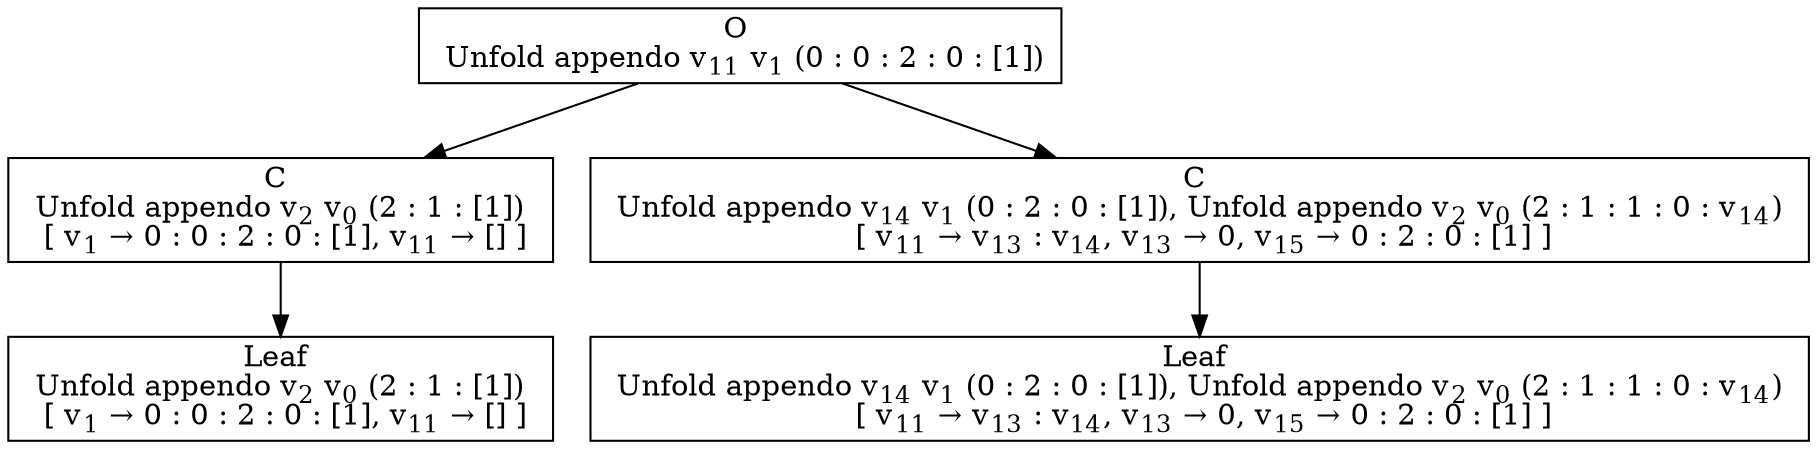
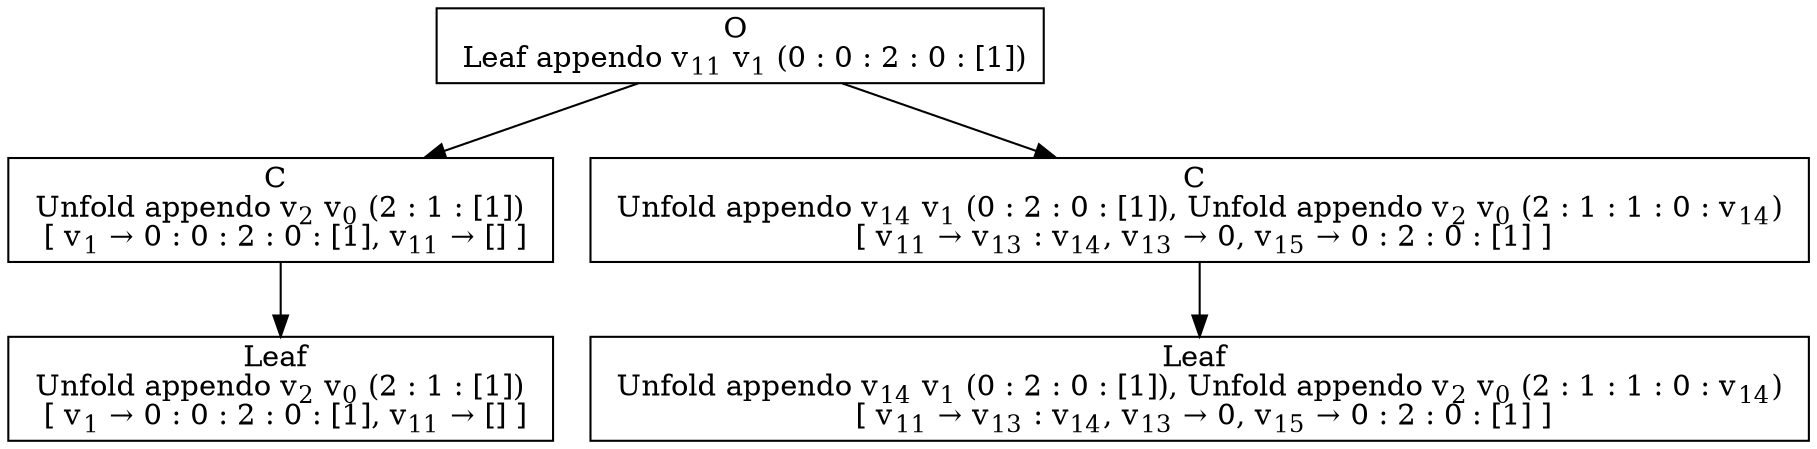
  digraph {
    rankdir=TB
    node [fillcolor=white shape=box style=filled]
-   n1 [label=<O <BR/> Unfold appendo v<SUB>11</SUB> v<SUB>1</SUB> (0 : 0 : 2 : 0 : [1])>]
+   n1 [label=<O <BR/> Leaf appendo v<SUB>11</SUB> v<SUB>1</SUB> (0 : 0 : 2 : 0 : [1])>]
    n2 [label=<C <BR/> Unfold appendo v<SUB>2</SUB> v<SUB>0</SUB> (2 : 1 : [1]) <BR/>  [ v<SUB>1</SUB> &rarr; 0 : 0 : 2 : 0 : [1], v<SUB>11</SUB> &rarr; [] ] >]
    n3 [label=<C <BR/> Unfold appendo v<SUB>14</SUB> v<SUB>1</SUB> (0 : 2 : 0 : [1]), Unfold appendo v<SUB>2</SUB> v<SUB>0</SUB> (2 : 1 : 1 : 0 : v<SUB>14</SUB>) <BR/>  [ v<SUB>11</SUB> &rarr; v<SUB>13</SUB> : v<SUB>14</SUB>, v<SUB>13</SUB> &rarr; 0, v<SUB>15</SUB> &rarr; 0 : 2 : 0 : [1] ] >]
    n4 [label=<Leaf <BR/> Unfold appendo v<SUB>2</SUB> v<SUB>0</SUB> (2 : 1 : [1]) <BR/>  [ v<SUB>1</SUB> &rarr; 0 : 0 : 2 : 0 : [1], v<SUB>11</SUB> &rarr; [] ] >]
    n5 [label=<Leaf <BR/> Unfold appendo v<SUB>14</SUB> v<SUB>1</SUB> (0 : 2 : 0 : [1]), Unfold appendo v<SUB>2</SUB> v<SUB>0</SUB> (2 : 1 : 1 : 0 : v<SUB>14</SUB>) <BR/>  [ v<SUB>11</SUB> &rarr; v<SUB>13</SUB> : v<SUB>14</SUB>, v<SUB>13</SUB> &rarr; 0, v<SUB>15</SUB> &rarr; 0 : 2 : 0 : [1] ] >]
    n1 -> n2
    n1 -> n3
    n2 -> n4
    n3 -> n5
  }
